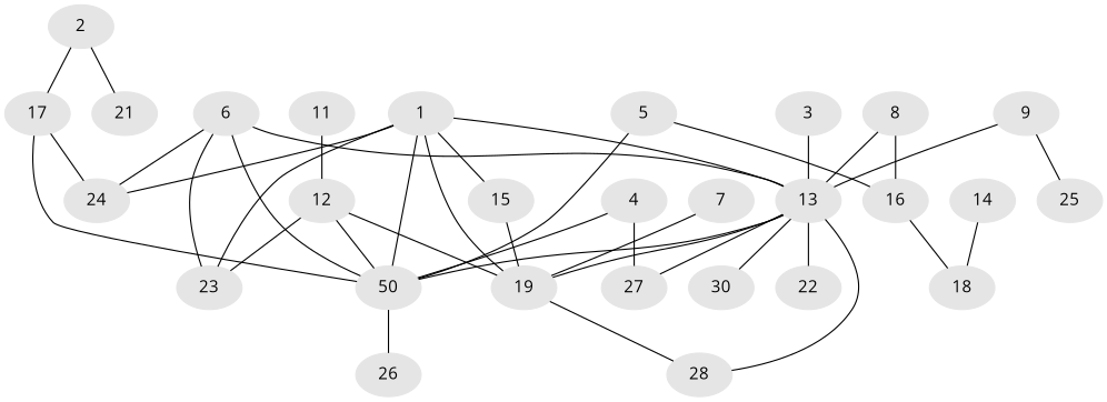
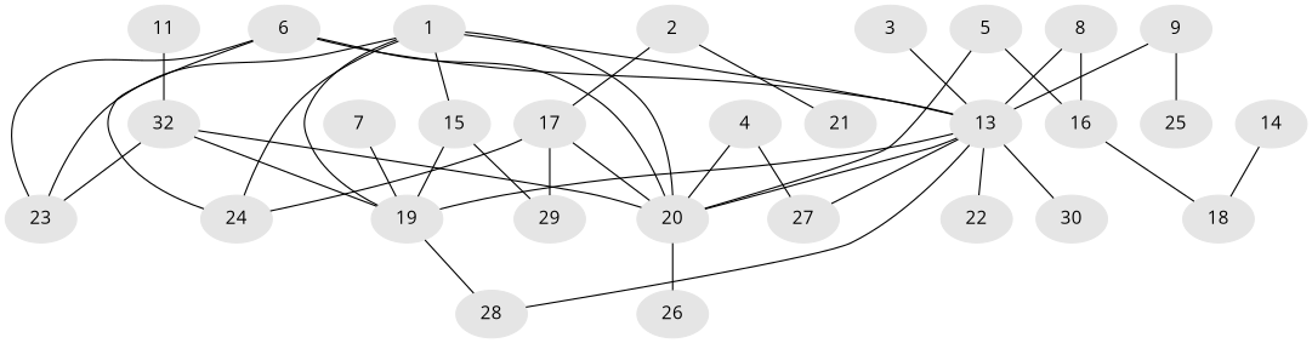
  graph {
    fontname="Open Sans"
    node [color=gray90 fontname="Open Sans" style=filled]
    edge [fontname="Open Sans" weight=1.0]
    1
    13
    15
    19
-   20 [label=50]
+   20
    23
    24
    22
    27
    28
    30
+   29
    26
    2
    17
    21
    3
    4
    5
    16
    18
    6
    7
    8
    9
    25
    11
-   12
+   12 [label=32]
    14
    1 -- 13
    1 -- 15
    1 -- 19
    1 -- 20
    1 -- 23
    1 -- 24
    13 -- 19
    13 -- 20
    13 -- 22
    13 -- 27
    13 -- 28
    13 -- 30
    15 -- 19
+   15 -- 29
    19 -- 28
    20 -- 26
    2 -- 17
    2 -- 21
    17 -- 20
    17 -- 24
+   17 -- 29
    3 -- 13
    4 -- 20
    4 -- 27
    5 -- 20
    5 -- 16
    16 -- 18
    6 -- 13
    6 -- 20
    6 -- 23
    6 -- 24
    7 -- 19
    8 -- 13
    8 -- 16
    9 -- 13
    9 -- 25
    11 -- 12
    12 -- 19
    12 -- 20
    12 -- 23
    14 -- 18
  }
